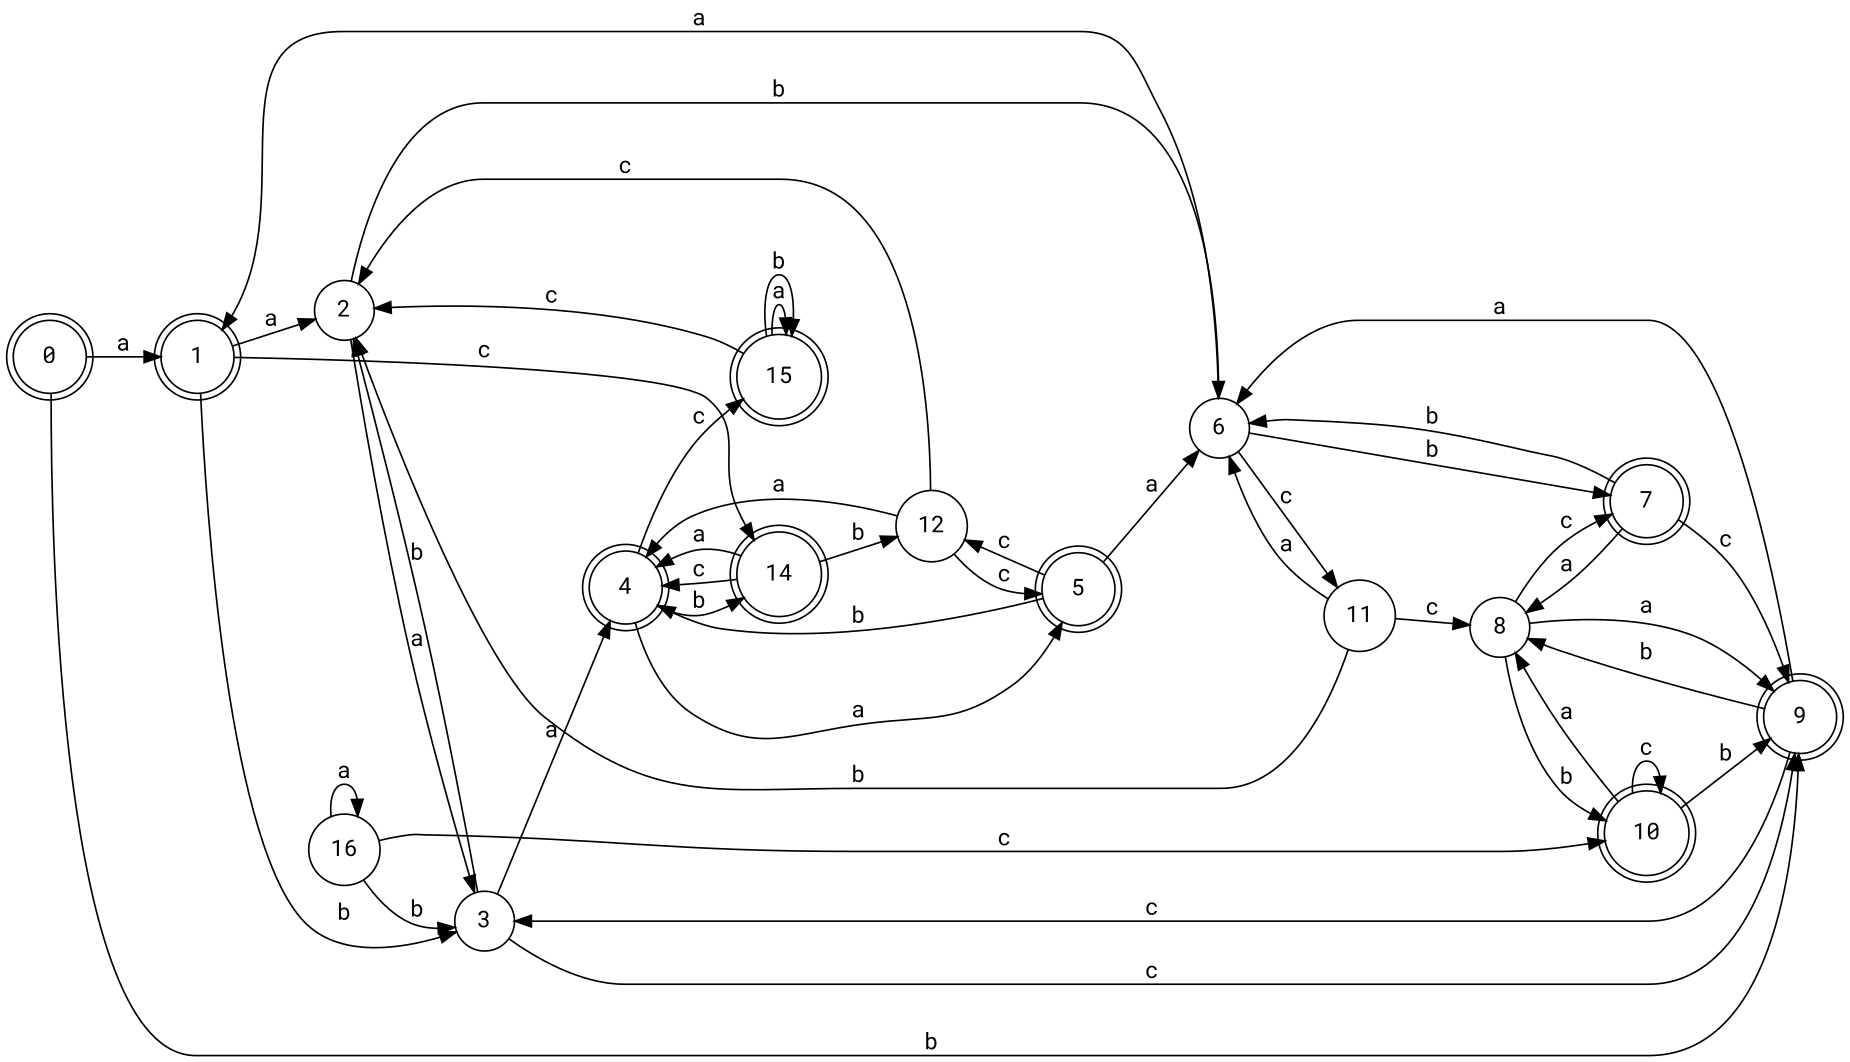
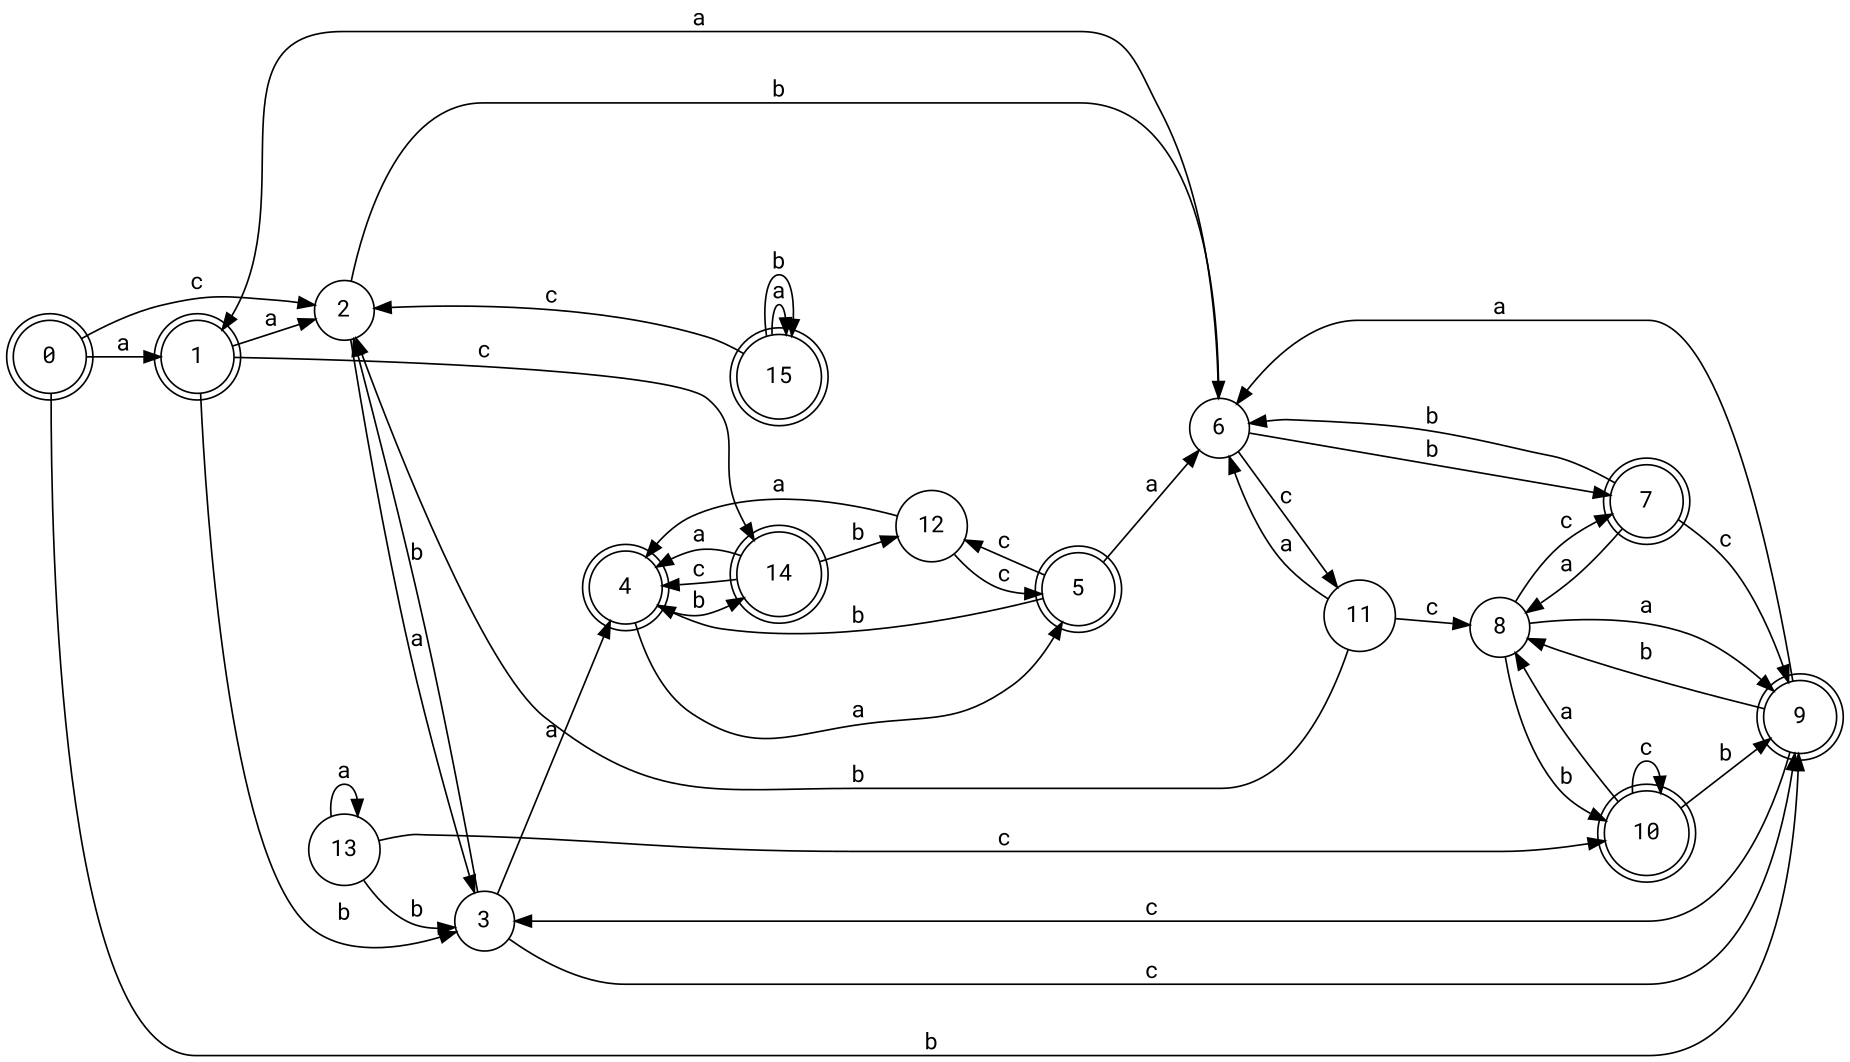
  digraph {
    fontname="Roboto Mono"
    rankdir=LR
    node [color=black fillcolor=white fontname="Roboto Mono" shape=doublecircle style="rounded,filled"]
    edge [fontname="Roboto Mono"]
    n1 [label=0]
    n2 [label=1]
    n3 [label=2 shape=circle style=filled]
    n4 [label=9]
    n5 [label=3 shape=circle style=filled]
    n6 [label=14]
    n7 [label=6 shape=circle style=filled]
    n8 [label=8 shape=circle style=filled]
    n9 [label=4]
    n10 [label=12 shape=circle style=filled]
    n11 [label=7]
    n12 [label=11 shape=circle style=filled]
    n13 [label=10]
    n14 [label=5]
    n15 [label=15]
-   n16 [label=16 shape=circle style=filled]
+   n16 [label=13 shape=circle style=filled]
    n1 -> n2 [label=a]
-   n10 -> n3 [label=c]
+   n1 -> n3 [label=c]
    n1 -> n4 [label=b]
    n2 -> n3 [label=a]
    n2 -> n5 [label=b]
    n2 -> n6 [label=c]
    n3 -> n5 [label=a]
    n3 -> n7 [label=b]
    n4 -> n5 [label=c]
    n4 -> n7 [label=a]
    n4 -> n8 [label=b]
    n5 -> n3 [label=b]
    n5 -> n4 [label=c]
    n5 -> n9 [label=a]
    n6 -> n9 [label=a]
    n6 -> n9 [label=c]
    n6 -> n10 [label=b]
    n7 -> n2 [label=a]
    n7 -> n11 [label=b]
    n7 -> n12 [label=c]
    n8 -> n4 [label=a]
    n8 -> n11 [label=c]
    n8 -> n13 [label=b]
    n9 -> n6 [label=b]
    n9 -> n14 [label=a]
-   n9 -> n15 [label=c]
    n10 -> n9 [label=a]
    n10 -> n14 [label=c]
    n11 -> n4 [label=c]
    n11 -> n7 [label=b]
    n11 -> n8 [label=a]
    n12 -> n3 [label=b]
    n12 -> n7 [label=a]
    n12 -> n8 [label=c]
    n13 -> n4 [label=b]
    n13 -> n8 [label=a]
    n13 -> n13 [label=c]
    n14 -> n7 [label=a]
    n14 -> n9 [label=b]
    n14 -> n10 [label=c]
    n15 -> n3 [label=c]
    n15 -> n15 [label=a]
    n15 -> n15 [label=b]
    n16 -> n5 [label=b]
    n16 -> n13 [label=c]
    n16 -> n16 [label=a]
  }
